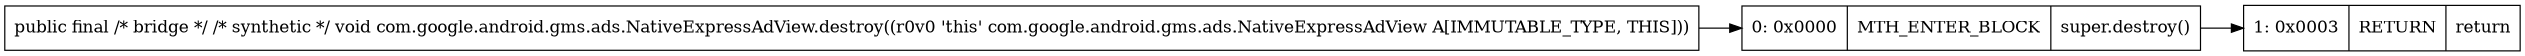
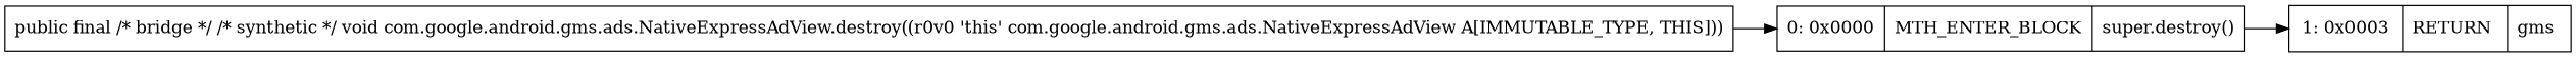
  digraph {
    rankdir=LR
    node [shape=record]
    n1 [label="{0\:\ 0x0000|MTH_ENTER_BLOCK\l|super.destroy()\l}"]
-   n2 [label="{1\:\ 0x0003|RETURN\l|return\l}"]
+   n2 [label="{1\:\ 0x0003|RETURN\l|gms\l}"]
    n3 [label="{public final \/* bridge *\/ \/* synthetic *\/ void com.google.android.gms.ads.NativeExpressAdView.destroy((r0v0 'this' com.google.android.gms.ads.NativeExpressAdView A[IMMUTABLE_TYPE, THIS])) }"]
    n1 -> n2
    n3 -> n1
  }
